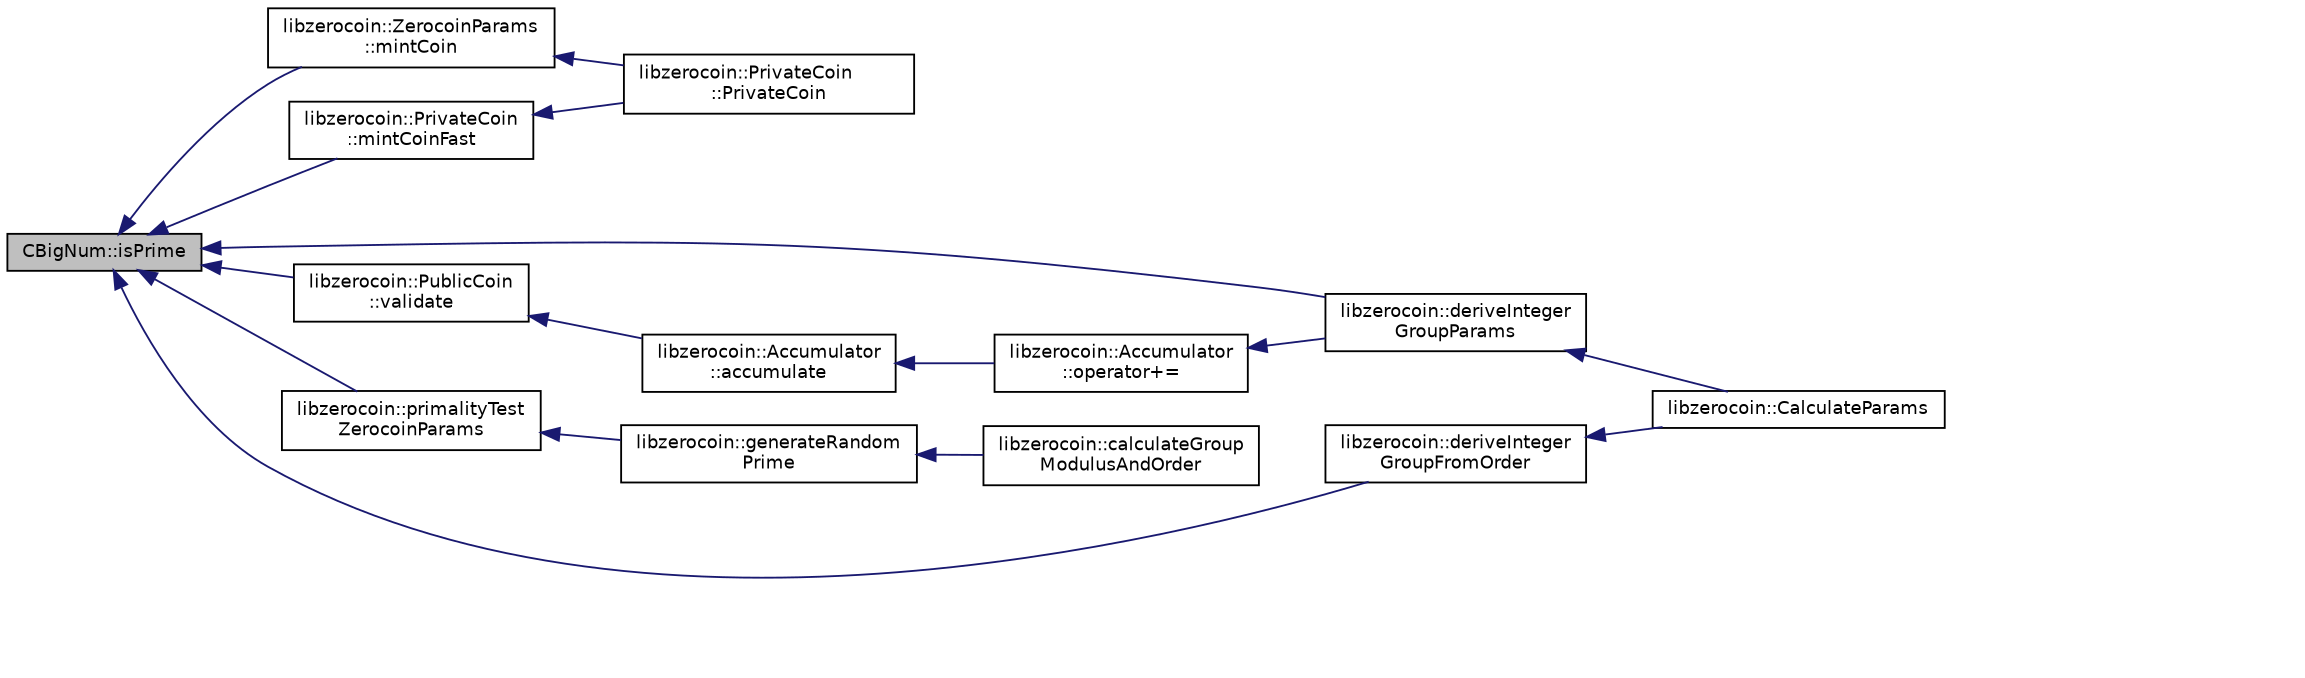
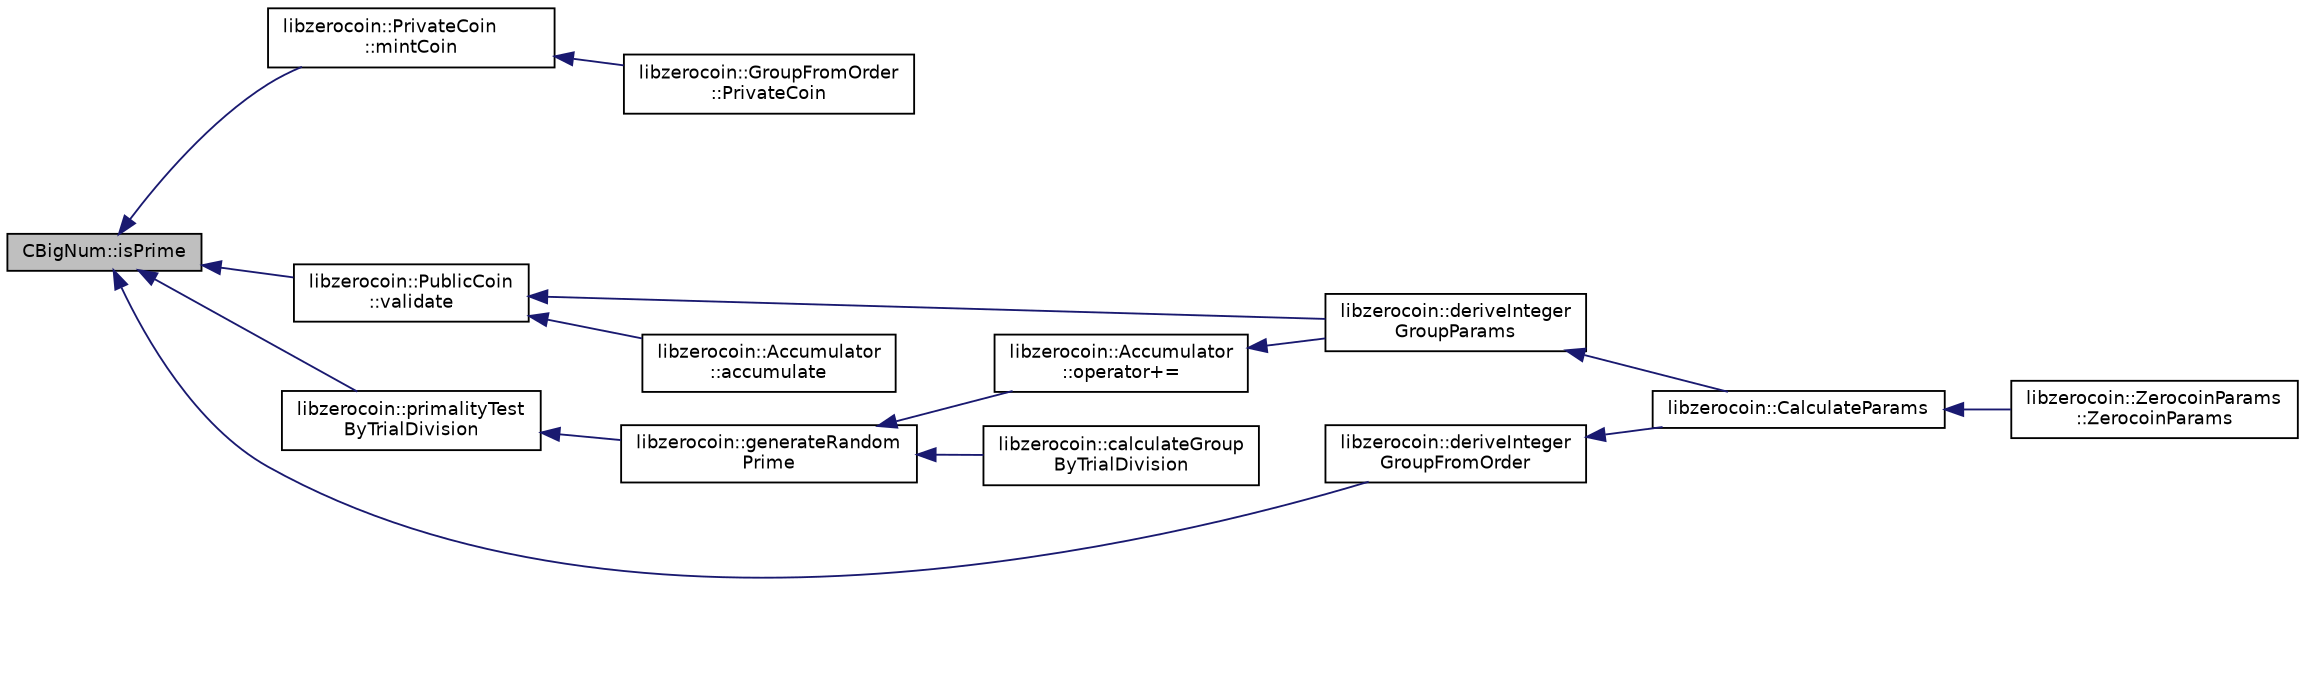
  digraph {
    rankdir=LR
    node [color=black fillcolor=white fontname=Helvetica fontsize=10 shape=record style=filled]
    edge [color=midnightblue dir=back fontname=Helvetica fontsize=10 labelfontname=Helvetica labelfontsize=10 style=solid]
    n1 [fillcolor=grey75 fontcolor=black height=0.2 label="CBigNum::isPrime" width=0.4]
-   n2 [height=0.2 label="libzerocoin::ZerocoinParams\l::mintCoin" width=0.4]
-   n3 [height=0.2 label="libzerocoin::PrivateCoin\l::mintCoinFast" width=0.4]
+   n2 [height=0.2 label="libzerocoin::PrivateCoin\l::mintCoin" width=0.4]
    n4 [height=0.2 label="libzerocoin::PublicCoin\l::validate" width=0.4]
    n5 [height=0.2 label="libzerocoin::deriveInteger\lGroupParams" width=0.4]
    n6 [height=0.2 label="libzerocoin::deriveInteger\lGroupFromOrder" width=0.4]
-   n7 [height=0.2 label="libzerocoin::primalityTest\lZerocoinParams" width=0.4]
-   n8 [height=0.2 label="libzerocoin::PrivateCoin\l::PrivateCoin" width=0.4]
+   n7 [height=0.2 label="libzerocoin::primalityTest\lByTrialDivision" width=0.4]
+   n8 [height=0.2 label="libzerocoin::GroupFromOrder\l::PrivateCoin" width=0.4]
    n9 [height=0.2 label="libzerocoin::Accumulator\l::accumulate" width=0.4]
    n10 [height=0.2 label="libzerocoin::CalculateParams" width=0.4]
    n11 [height=0.2 label="libzerocoin::generateRandom\lPrime" width=0.4]
    n12 [height=0.2 label="libzerocoin::Accumulator\l::operator+=" width=0.4]
-   n14 [height=0.2 label="libzerocoin::calculateGroup\lModulusAndOrder" width=0.4]
+   n13 [height=0.2 label="libzerocoin::ZerocoinParams\l::ZerocoinParams" width=0.4]
+   n14 [height=0.2 label="libzerocoin::calculateGroup\lByTrialDivision" width=0.4]
    n1 -> n2
-   n1 -> n3
    n1 -> n4
-   n1 -> n5
+   n4 -> n5
    n1 -> n6
    n1 -> n7
    n2 -> n8
-   n3 -> n8
    n4 -> n9
    n5 -> n10
    n6 -> n10
    n7 -> n11
-   n9 -> n12
+   n11 -> n12
+   n10 -> n13
    n11 -> n14
    n12 -> n5
  }
